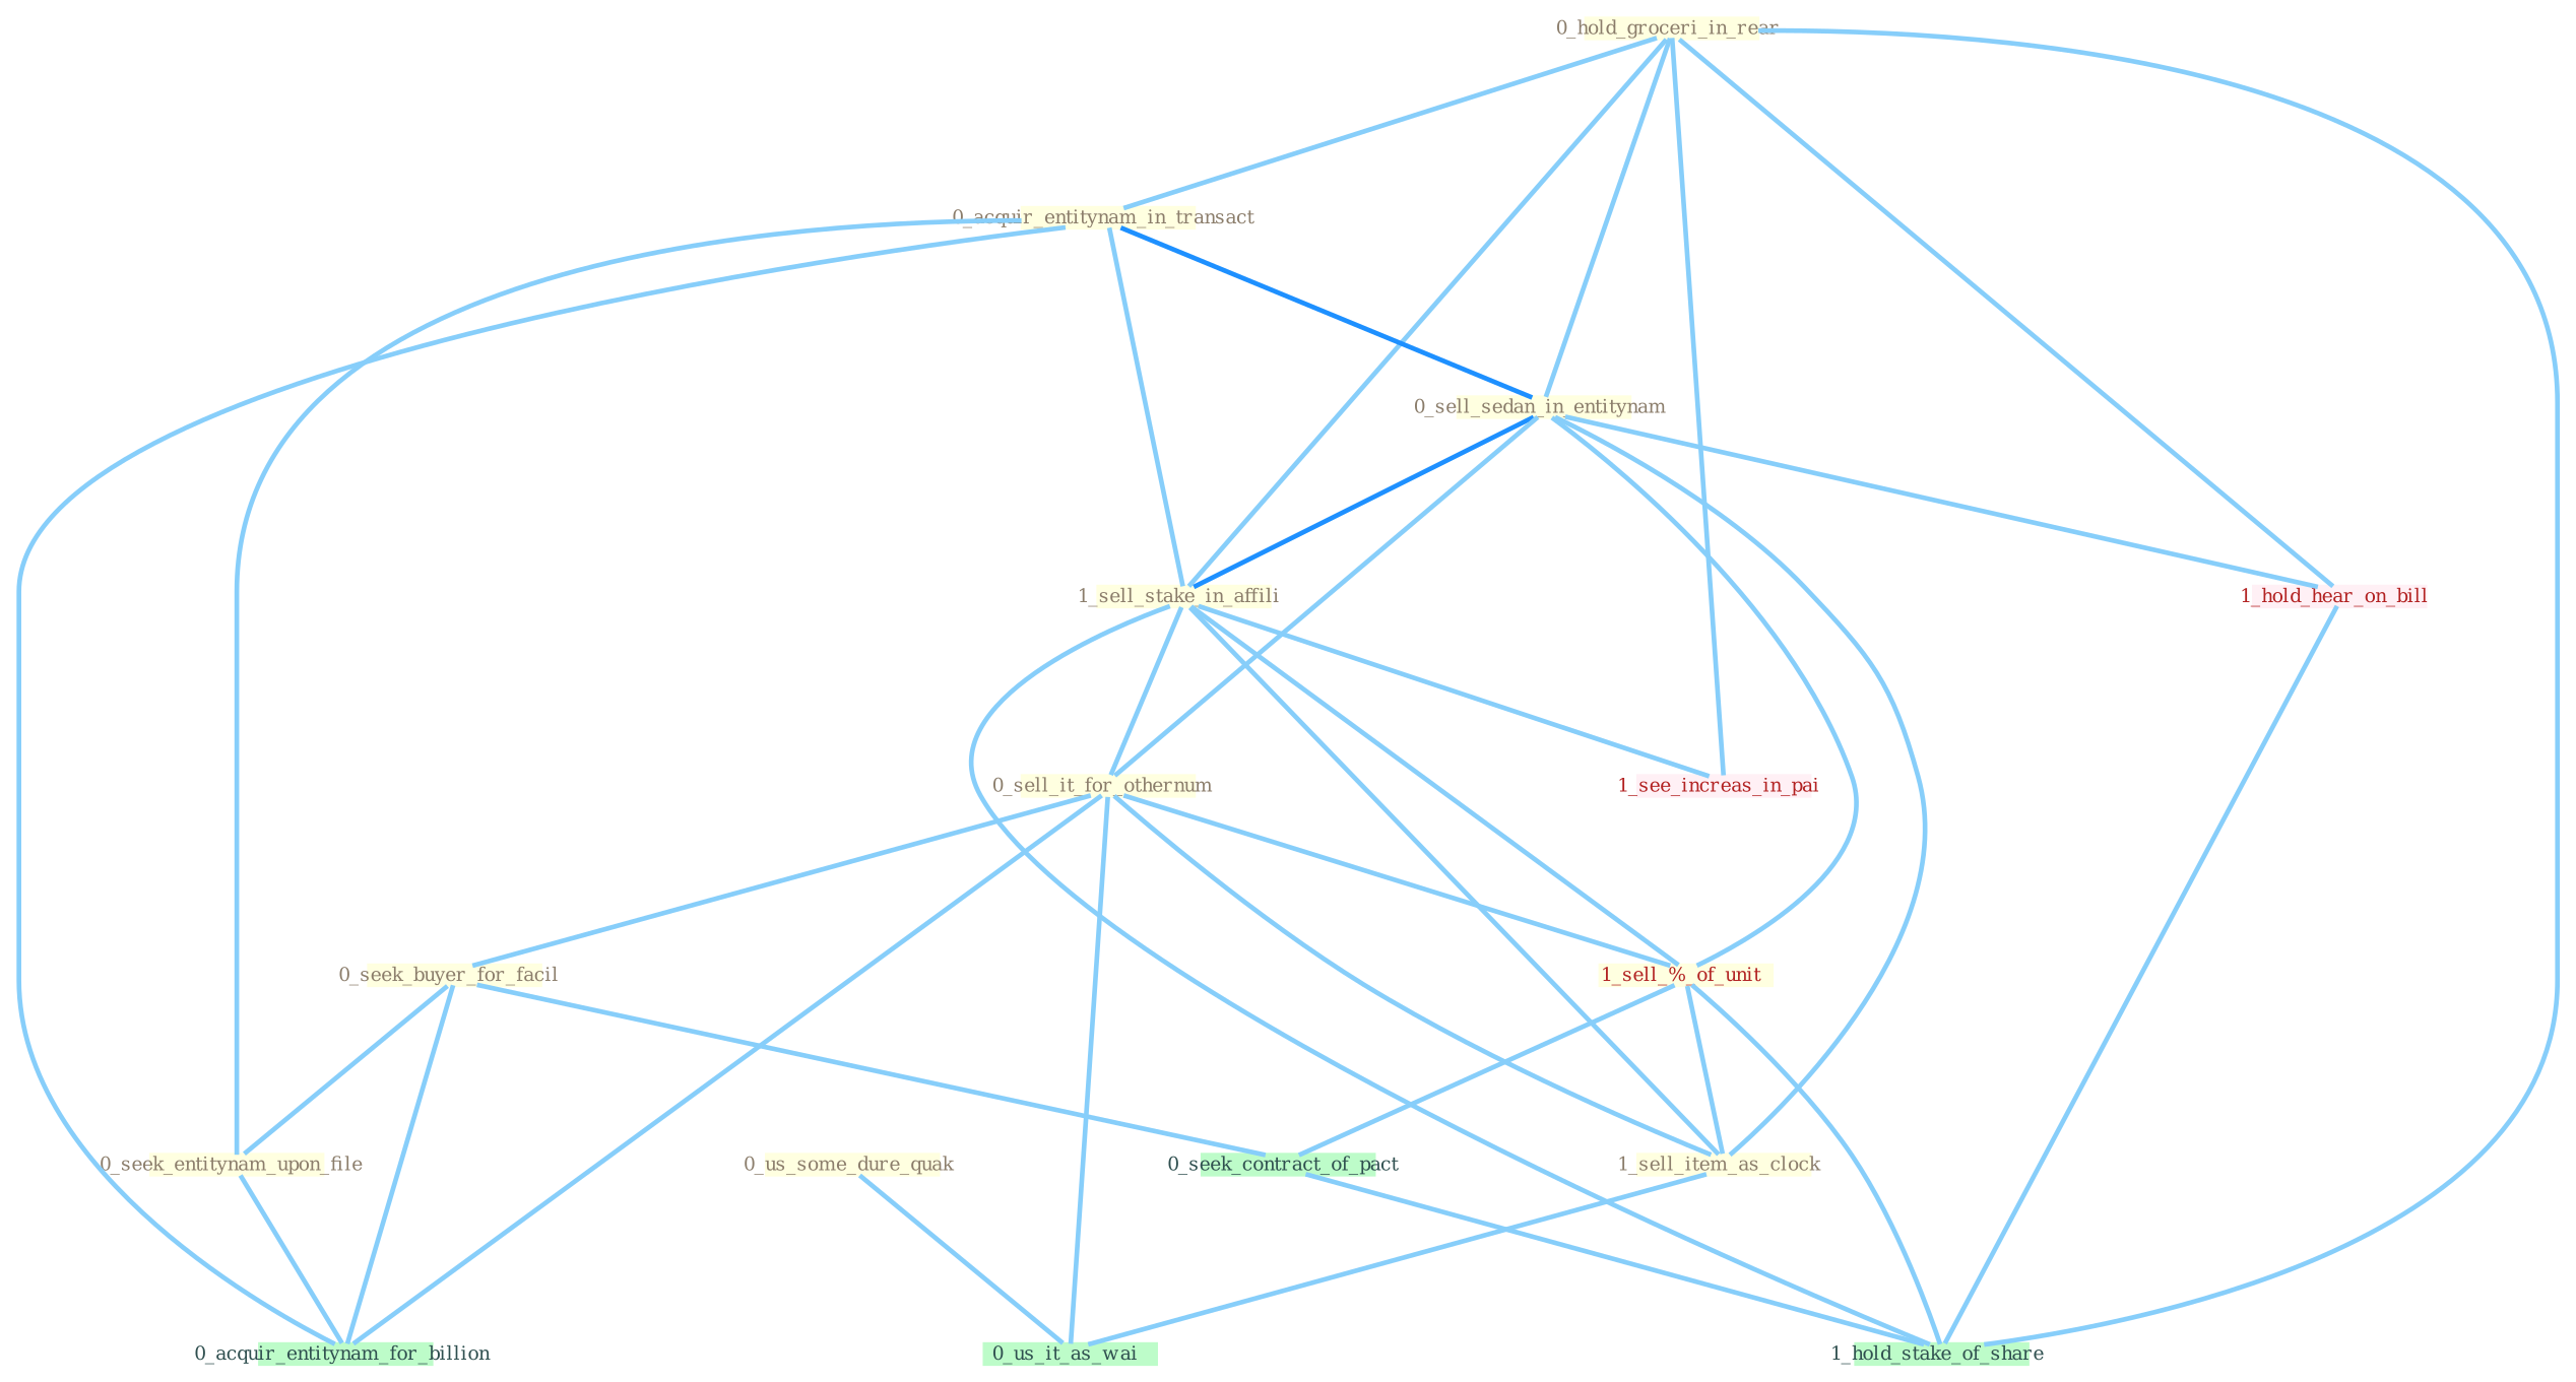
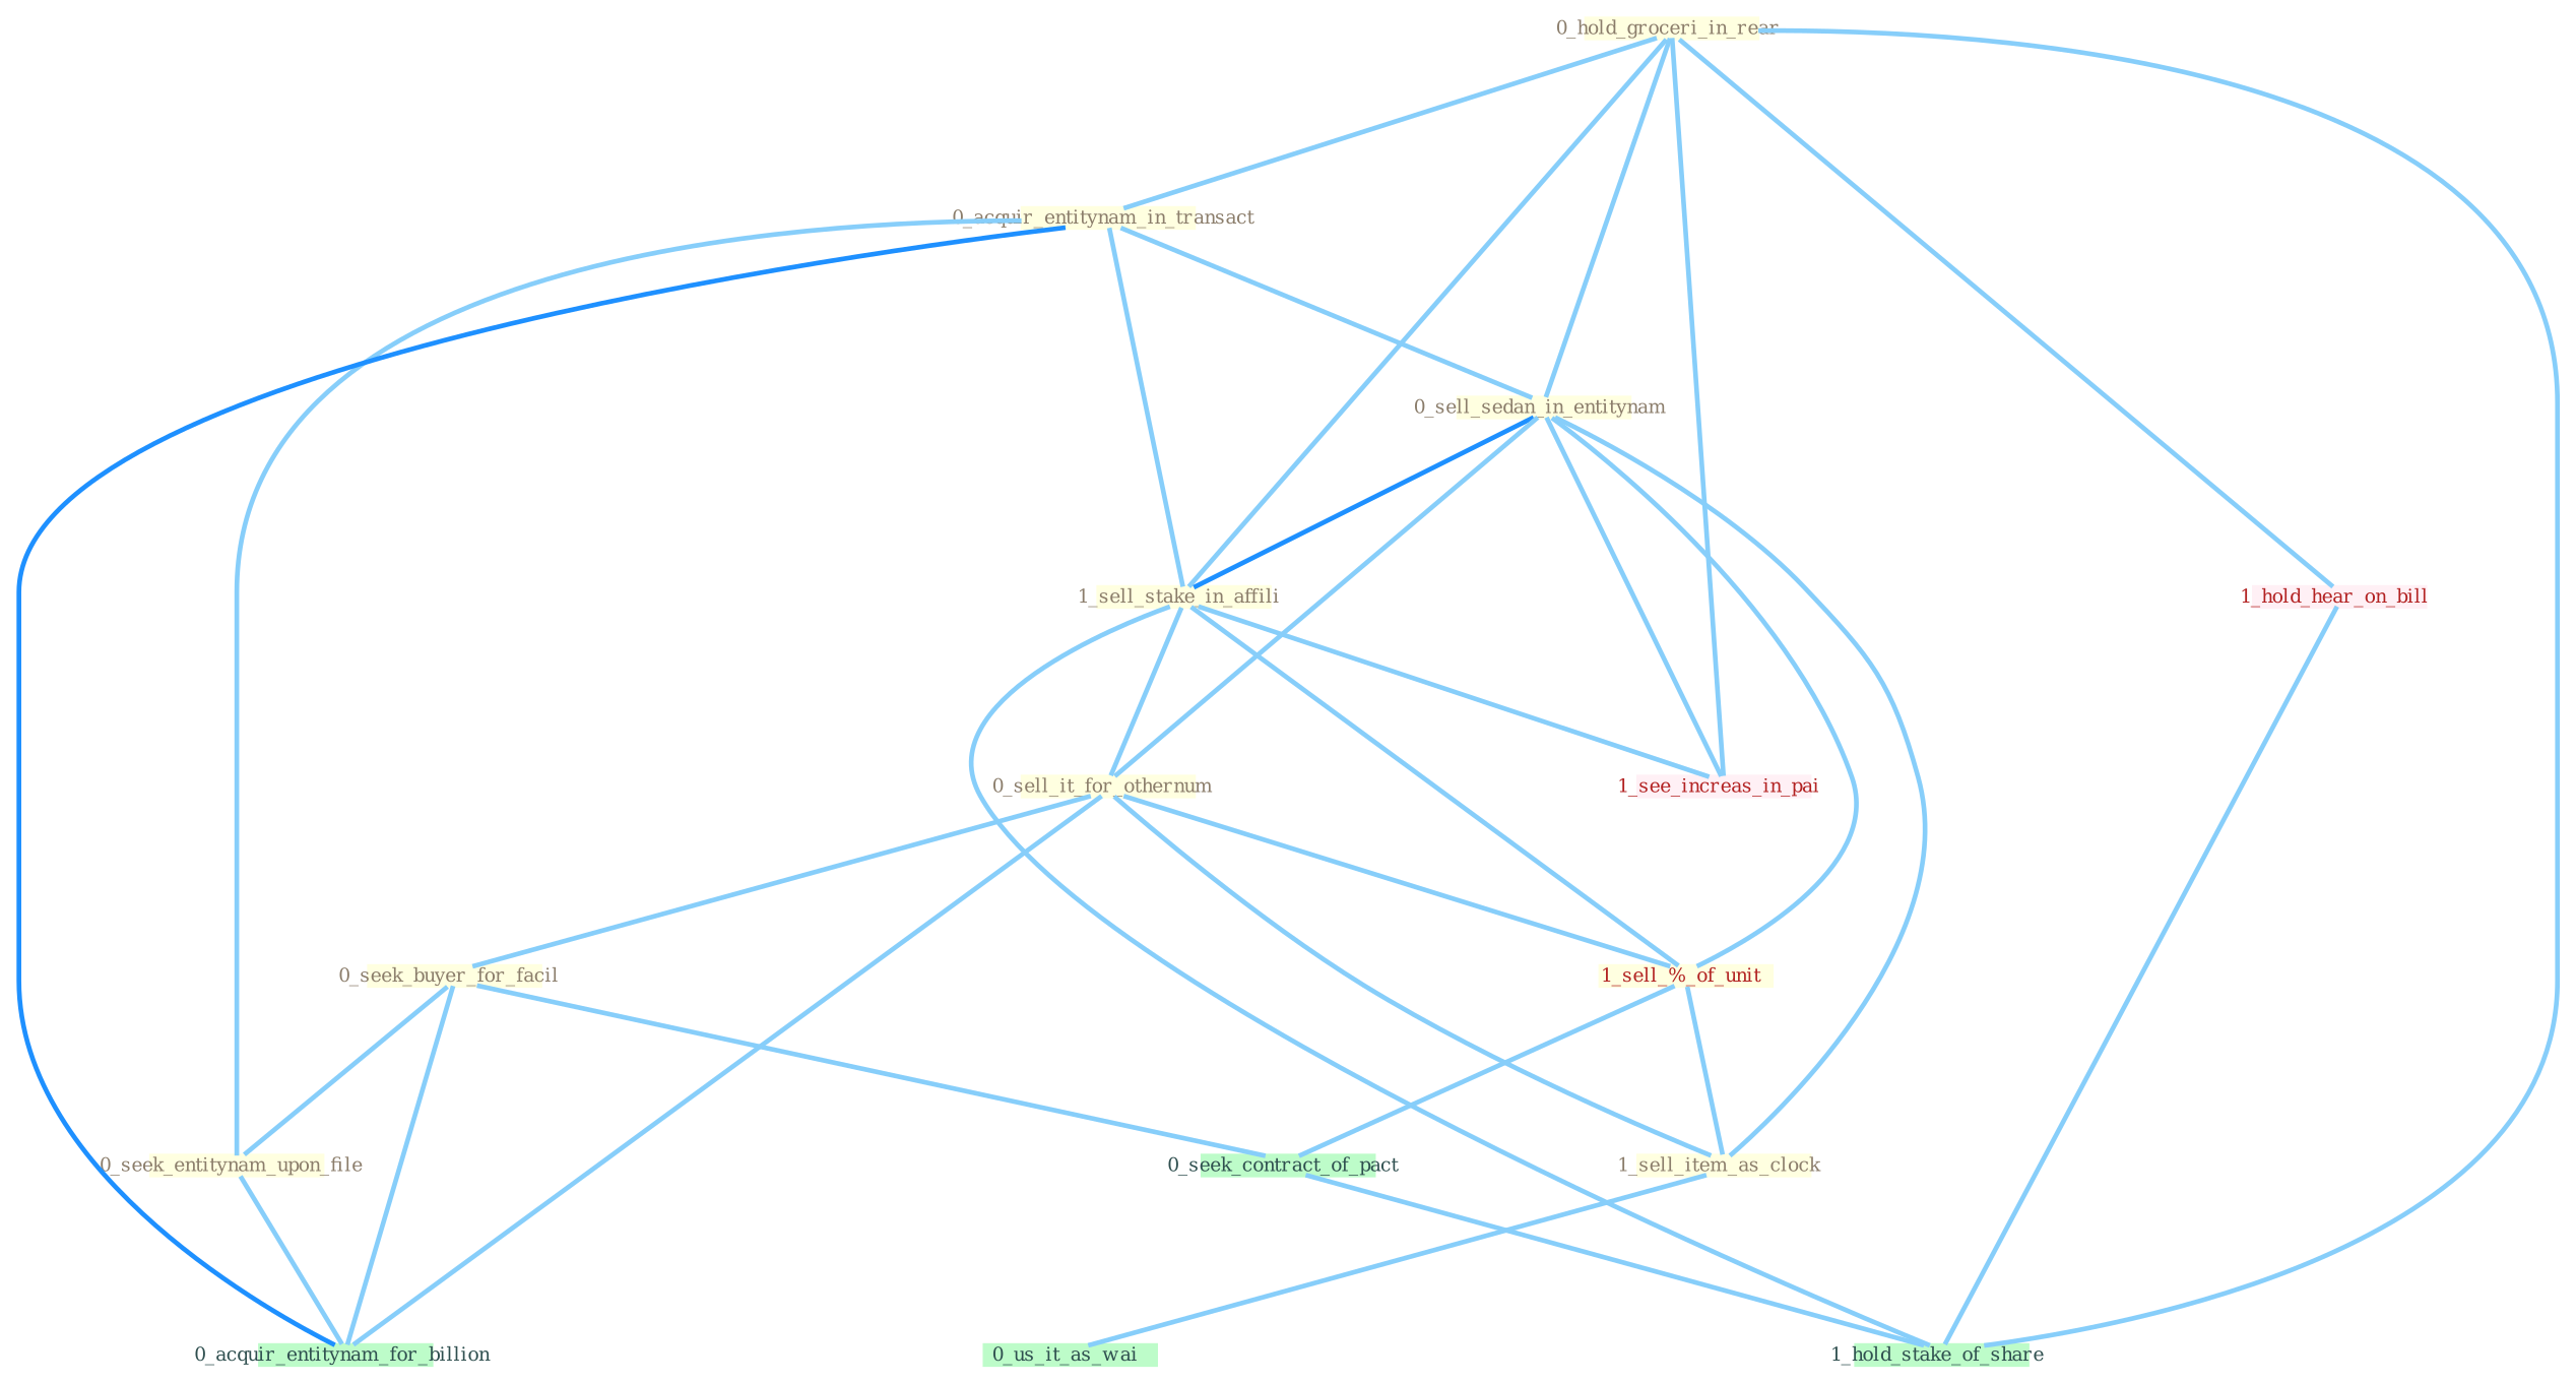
  graph {
    node [color="#ffffe0" fixedsize=true fontcolor="#8b7d6b" fontsize=4 shape=polygon style=filled]
    edge [color="#87cefa" w=1]
-   "0_us_some_dure_quak " [height=.06 width=.5]
    "0_hold_groceri_in_rear " [height=.06 width=.5]
    "0_acquir_entitynam_in_transact " [height=.06 width=.5]
    "0_sell_sedan_in_entitynam " [height=.06 width=.5]
    "1_sell_stake_in_affili " [height=.06 width=.5]
    "0_sell_it_for_othernum " [height=.06 width=.5]
    "0_seek_buyer_for_facil " [height=.06 width=.5]
    "1_sell_%_of_unit " [fontcolor="#b22222" height=.06 width=.5]
    "1_sell_item_as_clock " [height=.06 width=.5]
    "0_seek_entitynam_upon_file " [height=.06 width=.5]
    "1_see_increas_in_pai " [color="#fff0f5" fontcolor="#b22222" height=.06 width=.5]
    "1_hold_hear_on_bill " [color="#fff0f5" fontcolor="#b22222" height=.06 width=.5]
    "0_us_it_as_wai " [color="#BDFCC9" fontcolor="#2f4f4f" height=.06 width=.5]
    "1_hold_stake_of_share " [color="#BDFCC9" fontcolor="#2f4f4f" height=.06 width=.5]
    "0_acquir_entitynam_for_billion " [color="#BDFCC9" fontcolor="#2f4f4f" height=.06 width=.5]
    "0_seek_contract_of_pact " [color="#BDFCC9" fontcolor="#2f4f4f" height=.06 width=.5]
    subgraph sub_1 {
-     "0_us_some_dure_quak "
      "0_hold_groceri_in_rear "
      "0_acquir_entitynam_in_transact "
      "0_sell_sedan_in_entitynam "
      "1_sell_stake_in_affili "
      "0_sell_it_for_othernum "
      "0_seek_buyer_for_facil "
      "1_sell_%_of_unit "
      "1_sell_item_as_clock "
      "0_seek_entitynam_upon_file "
    }
    subgraph sub_2 {
      "1_see_increas_in_pai "
      "1_hold_hear_on_bill "
    }
-   "0_us_some_dure_quak " -- "0_us_it_as_wai "
    "0_hold_groceri_in_rear " -- "0_acquir_entitynam_in_transact "
    "0_hold_groceri_in_rear " -- "0_sell_sedan_in_entitynam "
    "0_hold_groceri_in_rear " -- "1_sell_stake_in_affili "
    "0_hold_groceri_in_rear " -- "1_see_increas_in_pai "
    "0_hold_groceri_in_rear " -- "1_hold_hear_on_bill "
    "0_hold_groceri_in_rear " -- "1_hold_stake_of_share "
-   "0_acquir_entitynam_in_transact " -- "0_sell_sedan_in_entitynam " [color="#1e90ff"]
+   "0_acquir_entitynam_in_transact " -- "0_sell_sedan_in_entitynam "
    "0_acquir_entitynam_in_transact " -- "1_sell_stake_in_affili "
    "0_acquir_entitynam_in_transact " -- "0_seek_entitynam_upon_file "
-   "0_acquir_entitynam_in_transact " -- "0_acquir_entitynam_for_billion " [w=2]
+   "0_acquir_entitynam_in_transact " -- "0_acquir_entitynam_for_billion " [color="#1e90ff" w=2]
    "0_sell_sedan_in_entitynam " -- "1_sell_stake_in_affili " [color="#1e90ff" w=2]
    "0_sell_sedan_in_entitynam " -- "0_sell_it_for_othernum "
    "0_sell_sedan_in_entitynam " -- "1_sell_%_of_unit "
    "0_sell_sedan_in_entitynam " -- "1_sell_item_as_clock "
-   "0_sell_sedan_in_entitynam " -- "1_hold_hear_on_bill "
+   "0_sell_sedan_in_entitynam " -- "1_see_increas_in_pai "
    "1_sell_stake_in_affili " -- "0_sell_it_for_othernum "
    "1_sell_stake_in_affili " -- "1_sell_%_of_unit "
-   "1_sell_stake_in_affili " -- "1_sell_item_as_clock "
    "1_sell_stake_in_affili " -- "1_see_increas_in_pai "
    "1_sell_stake_in_affili " -- "1_hold_stake_of_share "
    "0_sell_it_for_othernum " -- "0_seek_buyer_for_facil "
    "0_sell_it_for_othernum " -- "1_sell_%_of_unit "
    "0_sell_it_for_othernum " -- "1_sell_item_as_clock "
-   "0_sell_it_for_othernum " -- "0_us_it_as_wai "
    "0_sell_it_for_othernum " -- "0_acquir_entitynam_for_billion "
    "0_seek_buyer_for_facil " -- "0_seek_entitynam_upon_file "
    "0_seek_buyer_for_facil " -- "0_acquir_entitynam_for_billion "
    "0_seek_buyer_for_facil " -- "0_seek_contract_of_pact "
    "1_sell_%_of_unit " -- "1_sell_item_as_clock "
-   "1_sell_%_of_unit " -- "1_hold_stake_of_share "
    "1_sell_%_of_unit " -- "0_seek_contract_of_pact "
    "1_sell_item_as_clock " -- "0_us_it_as_wai "
    "0_seek_entitynam_upon_file " -- "0_acquir_entitynam_for_billion "
    "1_hold_hear_on_bill " -- "1_hold_stake_of_share "
    "0_seek_contract_of_pact " -- "1_hold_stake_of_share "
  }
